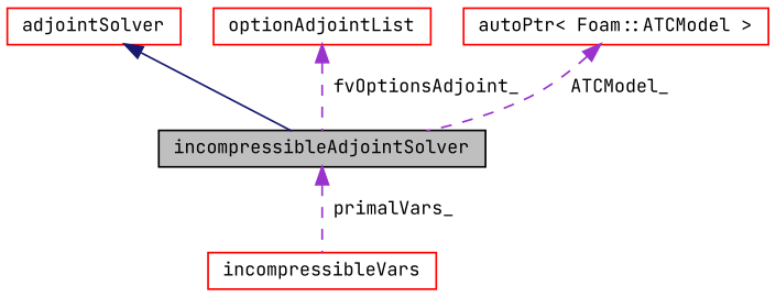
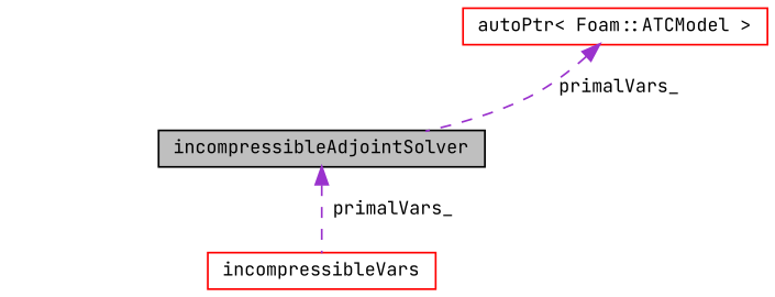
  digraph {
    fontname="JetBrains Mono"
    node [color=red fontname="JetBrains Mono" fontsize=10 shape=record]
    edge [color=darkorchid3 dir=back fontname="JetBrains Mono" fontsize=10 labelfontname=Helvetica labelfontsize=10 style=dashed]
    n1 [color=black fillcolor=grey75 fontcolor=black height=0.2 label=incompressibleAdjointSolver style=filled width=0.4]
    n2 [height=0.2 label=incompressibleVars width=0.4]
-   n3 [height=0.2 label=adjointSolver width=0.4]
-   n4 [height=0.2 label=optionAdjointList width=0.4]
    n5 [height=0.2 label="autoPtr\< Foam::ATCModel \>" width=0.4]
    n1 -> n2 [label=" primalVars_"]
-   n3 -> n1 [color=midnightblue style=solid]
-   n4 -> n1 [label=" fvOptionsAdjoint_"]
-   n5 -> n1 [label=" ATCModel_"]
+   n5 -> n1 [label=" primalVars_"]
  }
